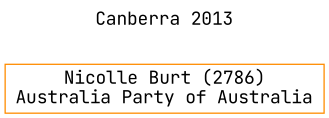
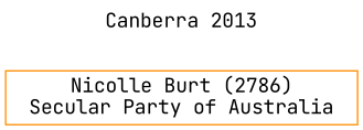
  digraph {
    label="Canberra 2013"
    labelloc=t
    mclimit=10
    fontname="JetBrains Mono"
-   n1 [label="Nicolle Burt (2786)\nAustralia Party of Australia" shape=box color=darkorange fontname="JetBrains Mono"]
+   n1 [label="Nicolle Burt (2786)\nSecular Party of Australia" shape=box color=darkorange fontname="JetBrains Mono"]
  }
